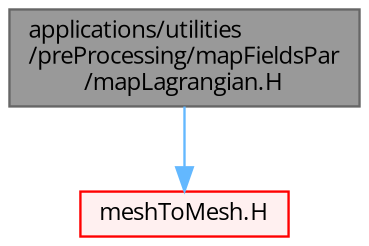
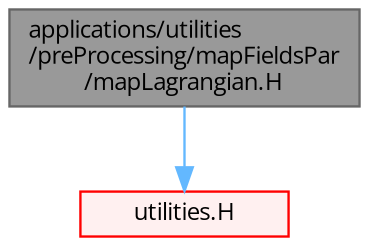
  digraph {
    fontname="Open Sans"
    node [fontname="Open Sans" fontsize=10 shape=box style=filled]
    n1 [color=gray40 fillcolor=grey60 fontcolor=black height=0.2 label="applications/utilities\l/preProcessing/mapFieldsPar\l/mapLagrangian.H" width=0.4]
-   n2 [color=red fillcolor="#FFF0F0" height=0.2 label="meshToMesh.H" width=0.4]
+   n2 [color=red fillcolor="#FFF0F0" height=0.2 label="utilities.H" width=0.4]
    n1 -> n2 [color=steelblue1 fontname="Open Sans" fontsize=10 labelfontname=Helvetica labelfontsize=10 style=solid]
  }
